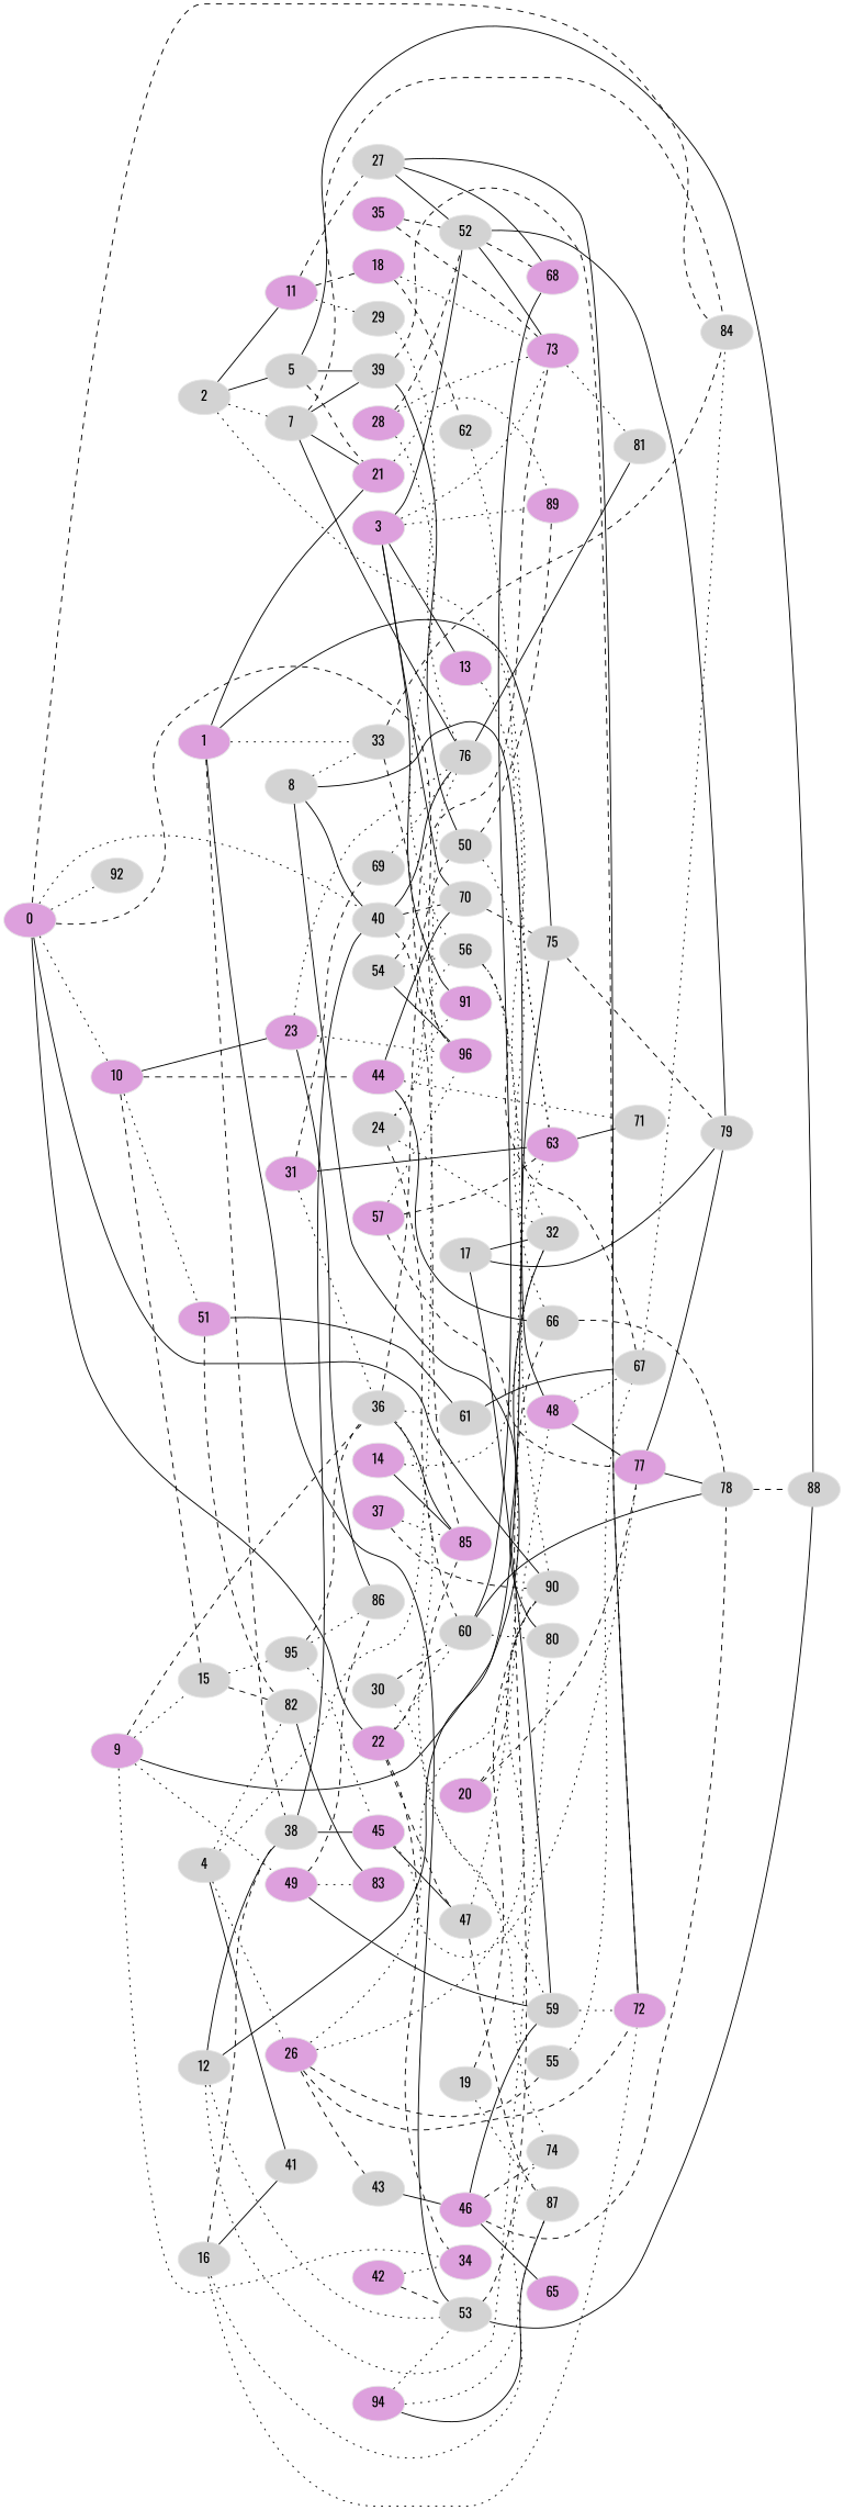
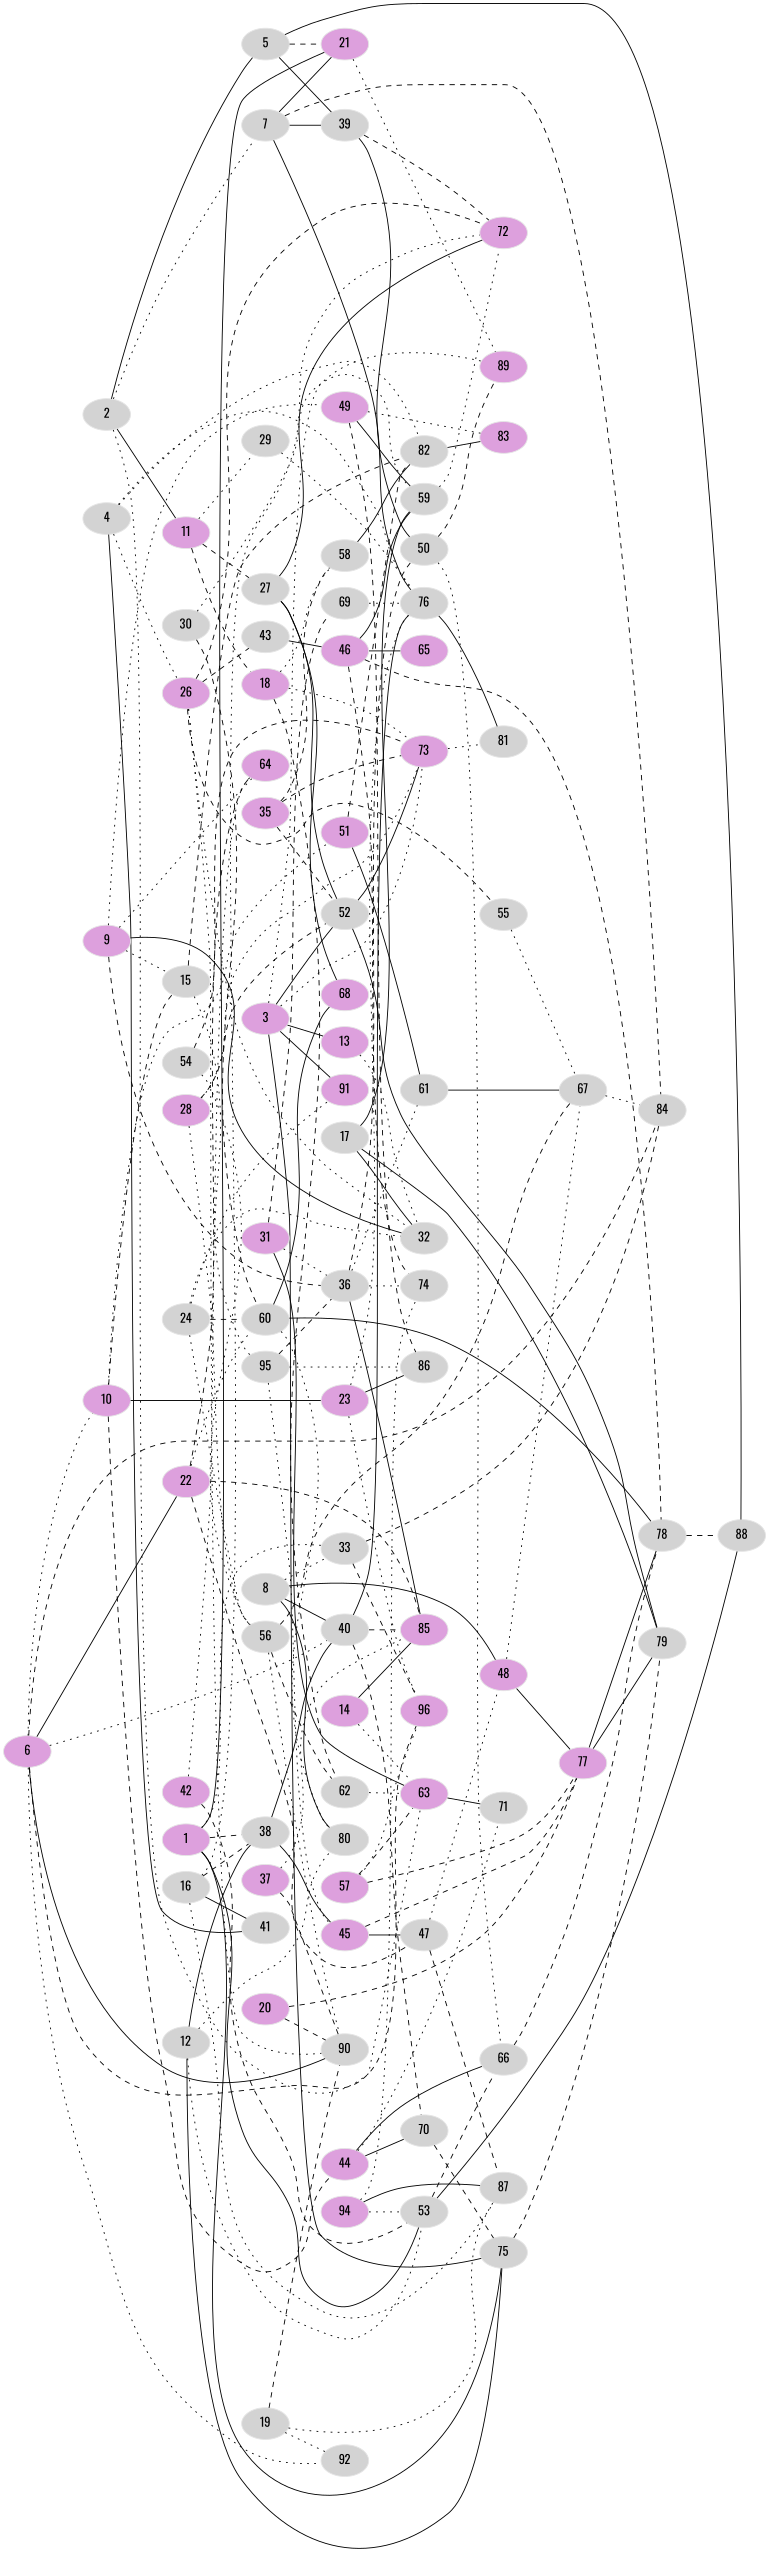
  graph {
    fontname=Oswald
    rankdir=LR
    node [color=gray90 fillcolor=lightgrey fontname=Oswald style=filled]
    edge [fontname=Oswald style=dotted]
    1 [fillcolor=plum]
    21 [fillcolor=plum]
    33
    38
    53
    75
    89 [fillcolor=plum]
    84
    n9 [fillcolor=plum label=96]
    40
    45 [fillcolor=plum]
    88
    66
    79
    2
    5
    7
    11 [fillcolor=plum]
    63 [fillcolor=plum]
    39
    76
    18 [fillcolor=plum]
    27
    29
    71
    3 [fillcolor=plum]
    13 [fillcolor=plum]
    52
    73 [fillcolor=plum]
    91 [fillcolor=plum]
    32
    68 [fillcolor=plum]
    81
    26 [fillcolor=plum]
    4
    41
    82
    90
    72 [fillcolor=plum]
    43
    55
    83 [fillcolor=plum]
    50
-   6 [fillcolor=plum label=0]
+   6 [fillcolor=plum]
    10 [fillcolor=plum]
    22 [fillcolor=plum]
    92
    15
    23 [fillcolor=plum]
    44 [fillcolor=plum]
    51 [fillcolor=plum]
-   64 [fillcolor=plum label=34]
+   64 [fillcolor=plum]
    85 [fillcolor=plum]
    47
    60
    70
    8
    48 [fillcolor=plum]
    80
    77 [fillcolor=plum]
    67
    9 [fillcolor=plum]
    36
    49 [fillcolor=plum]
    n65 [label=95]
    74
    61
    86
    59
+   58
    62
    12
    14 [fillcolor=plum]
    16
    87
    17
    65 [fillcolor=plum]
    19
    20 [fillcolor=plum]
    78
    24
    56
    46 [fillcolor=plum]
    28 [fillcolor=plum]
    30
    31 [fillcolor=plum]
    69
    n88 [fillcolor=plum label=94]
    35 [fillcolor=plum]
    37 [fillcolor=plum]
    42 [fillcolor=plum]
    54
    57 [fillcolor=plum]
    1 -- 21 [style=solid]
    1 -- 33
    1 -- 38 [style=dashed]
    1 -- 53 [style=solid]
    1 -- 75 [style=solid]
    21 -- 89
    33 -- 84 [style=dashed]
    33 -- n9 [style=dashed]
    38 -- 40 [style=solid]
    38 -- 45 [style=solid]
    53 -- 88 [style=solid]
    53 -- 66 [style=dashed]
    75 -- 79 [style=dashed]
    40 -- 76 [style=solid]
    40 -- 85 [style=dashed]
    40 -- 70 [style=dashed]
    45 -- 47 [style=solid]
-   45 -- 77
+   45 -- 77 [style=dashed]
    66 -- 78 [style=dashed]
    2 -- 5 [style=solid]
    2 -- 7
    2 -- 11 [style=solid]
    2 -- 63
    5 -- 21 [style=dashed]
    5 -- 88 [style=solid]
    5 -- 39 [style=solid]
    7 -- 21 [style=solid]
    7 -- 84 [style=dashed]
    7 -- 39 [style=solid]
    7 -- 76 [style=solid]
    11 -- 18 [style=dashed]
    11 -- 27 [style=dashed]
    11 -- 29
    63 -- 71 [style=solid]
    39 -- 72 [style=dashed]
    39 -- 50 [style=solid]
    76 -- 81 [style=solid]
    18 -- 73
+   18 -- 58
    18 -- 62 [style=dashed]
    27 -- 52 [style=solid]
    27 -- 68 [style=solid]
    27 -- 72 [style=solid]
    29 -- 76
-   3 -- 70 [style=solid]
+   3 -- 75 [style=solid]
    3 -- 89
    3 -- 13 [style=solid]
    3 -- 52 [style=solid]
    3 -- 73
    3 -- 91 [style=solid]
    13 -- 32
    52 -- 79 [style=solid]
    52 -- 73 [style=solid]
-   52 -- 68 [style=dashed]
    73 -- 81
    26 -- 32
    26 -- 90
    26 -- 72 [style=dashed]
    26 -- 43 [style=dashed]
    26 -- 55 [style=dashed]
    4 -- 76
    4 -- 26
    4 -- 41 [style=solid]
    4 -- 82
    82 -- 83 [style=solid]
    43 -- 46 [style=solid]
    55 -- 67
    50 -- 89 [style=dashed]
    50 -- 66
    6 -- 84 [style=dashed]
    6 -- n9 [style=dashed]
    6 -- 40
    6 -- 90 [style=solid]
    6 -- 10
    6 -- 22 [style=solid]
    6 -- 92
    10 -- 15 [style=dashed]
    10 -- 23 [style=solid]
    10 -- 44 [style=dashed]
    10 -- 51
    22 -- 64 [style=dashed]
    22 -- 85 [style=dashed]
    22 -- 47 [style=dashed]
    22 -- 60
    15 -- 82 [style=dashed]
    15 -- n65
    23 -- n9
    23 -- 76
    23 -- 86 [style=solid]
    44 -- 66 [style=solid]
    44 -- 71
    44 -- 70 [style=solid]
    51 -- 82 [style=dashed]
    51 -- 61 [style=solid]
    47 -- 48
    47 -- 87 [style=dashed]
    60 -- 68 [style=solid]
    60 -- 80
    60 -- 78 [style=solid]
    70 -- 75 [style=dashed]
    8 -- 33
    8 -- 40 [style=solid]
    8 -- 48 [style=solid]
    8 -- 80 [style=solid]
    48 -- 77 [style=solid]
    48 -- 67
    77 -- 79 [style=solid]
    77 -- 78 [style=solid]
    67 -- 84
    9 -- 32 [style=solid]
    9 -- 15
    9 -- 64
    9 -- 36 [style=dashed]
    9 -- 49
    36 -- 50 [style=dashed]
    36 -- 85 [style=solid]
    36 -- 74
    36 -- 61
    49 -- 83
    49 -- 86 [style=dashed]
    49 -- 59 [style=solid]
    n65 -- 45
    n65 -- 36 [style=dashed]
    n65 -- 86
    61 -- 67 [style=solid]
    59 -- 72
+   58 -- 82 [style=solid]
    62 -- 63
    12 -- 38 [style=solid]
    12 -- 53
    12 -- 75 [style=solid]
    12 -- 80
    14 -- 63
    14 -- 85 [style=solid]
    16 -- 38 [style=dashed]
    16 -- 41 [style=solid]
    16 -- 72
    16 -- 87
    17 -- 79 [style=solid]
    17 -- 32 [style=solid]
    17 -- 59 [style=solid]
    19 -- 90 [style=dashed]
+   19 -- 92
    19 -- 87
    20 -- 90 [style=dashed]
    20 -- 77 [style=dashed]
    78 -- 88 [style=dashed]
    24 -- 91
    24 -- 32
    24 -- 60 [style=dashed]
    24 -- 56
    56 -- 90
    56 -- 67 [style=dashed]
+   56 -- 62 [style=dashed]
    46 -- 74 [style=dashed]
    46 -- 59 [style=solid]
    46 -- 65 [style=solid]
    46 -- 78 [style=dashed]
    28 -- 52 [style=dashed]
    28 -- 73
    28 -- 56
    30 -- 60 [style=dashed]
    30 -- 59
    31 -- 63 [style=solid]
    31 -- 36
    31 -- 69 [style=dashed]
    69 -- 76
    n88 -- 53
    n88 -- 74
    n88 -- 87 [style=solid]
    35 -- 52 [style=dashed]
    35 -- 73 [style=dashed]
+   35 -- 58 [style=dashed]
    37 -- 90 [style=dashed]
    37 -- 85
    42 -- 53 [style=dashed]
    42 -- 64
-   54 -- n9 [style=solid]
    54 -- 73 [style=dashed]
    54 -- 56
    57 -- n9
    57 -- 63 [style=dashed]
    57 -- 77 [style=dashed]
  }
